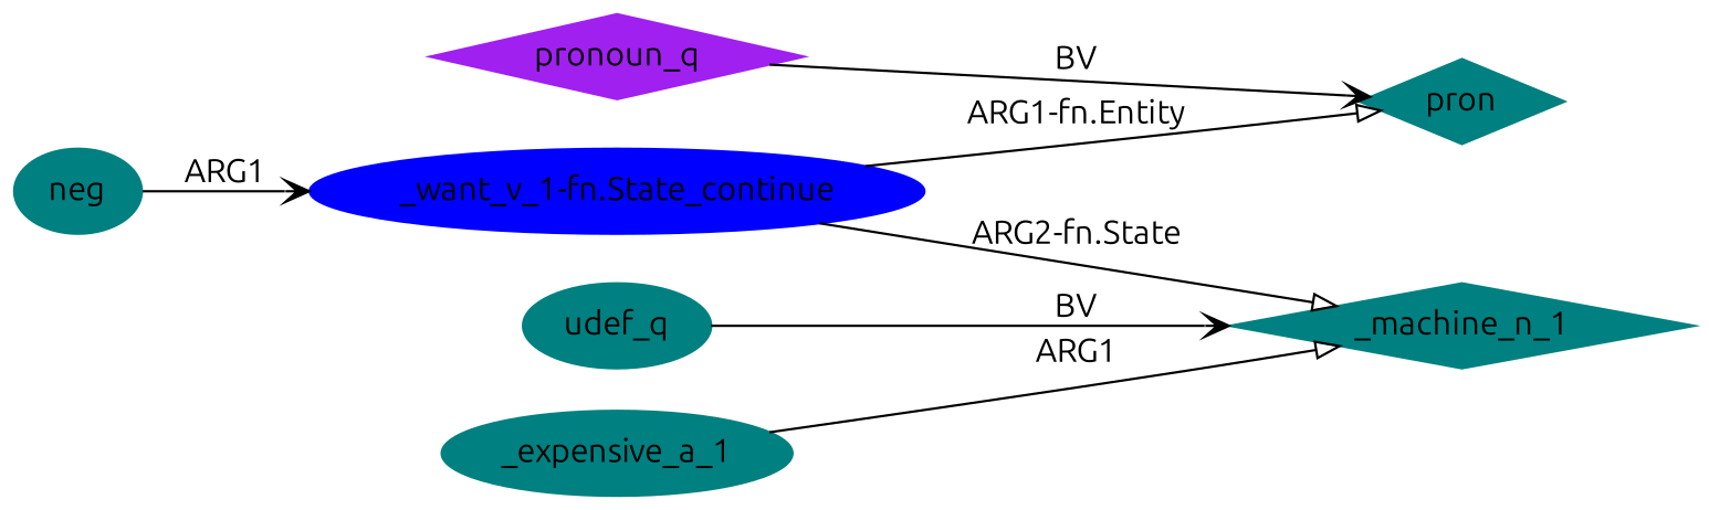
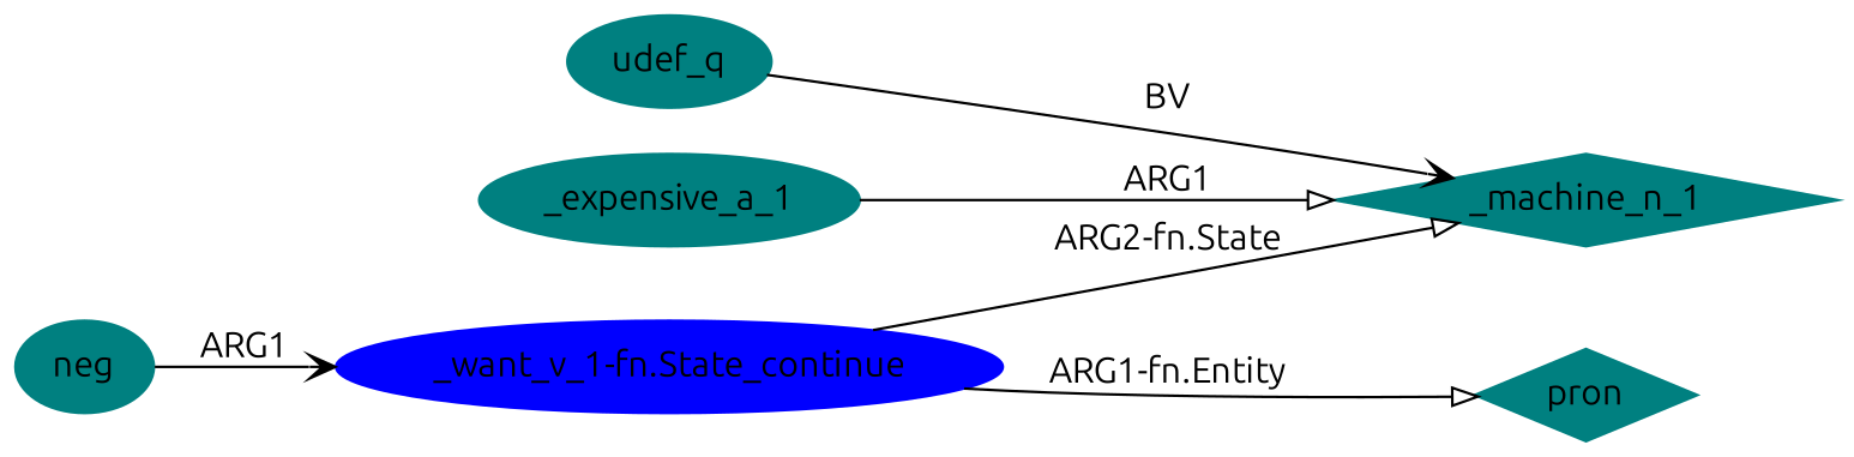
  digraph {
    rankdir=LR
    fontname=Ubuntu
    node [shape=ellipse style=filled color=teal fontname=Ubuntu]
    edge [arrowhead=onormal fontname=Ubuntu]
    "_want_v_1-fn.State_continue" [color=blue]
    pron [shape=diamond]
    _machine_n_1 [shape=diamond]
    udef_q
    neg
    _expensive_a_1
-   pronoun_q [shape=diamond color=purple]
    "_want_v_1-fn.State_continue" -> pron [label="ARG1-fn.Entity"]
    "_want_v_1-fn.State_continue" -> _machine_n_1 [label="ARG2-fn.State"]
    udef_q -> _machine_n_1 [label=BV arrowhead=vee]
    neg -> "_want_v_1-fn.State_continue" [label=ARG1 arrowhead=vee]
    _expensive_a_1 -> _machine_n_1 [label=ARG1]
-   pronoun_q -> pron [label=BV arrowhead=vee]
  }
